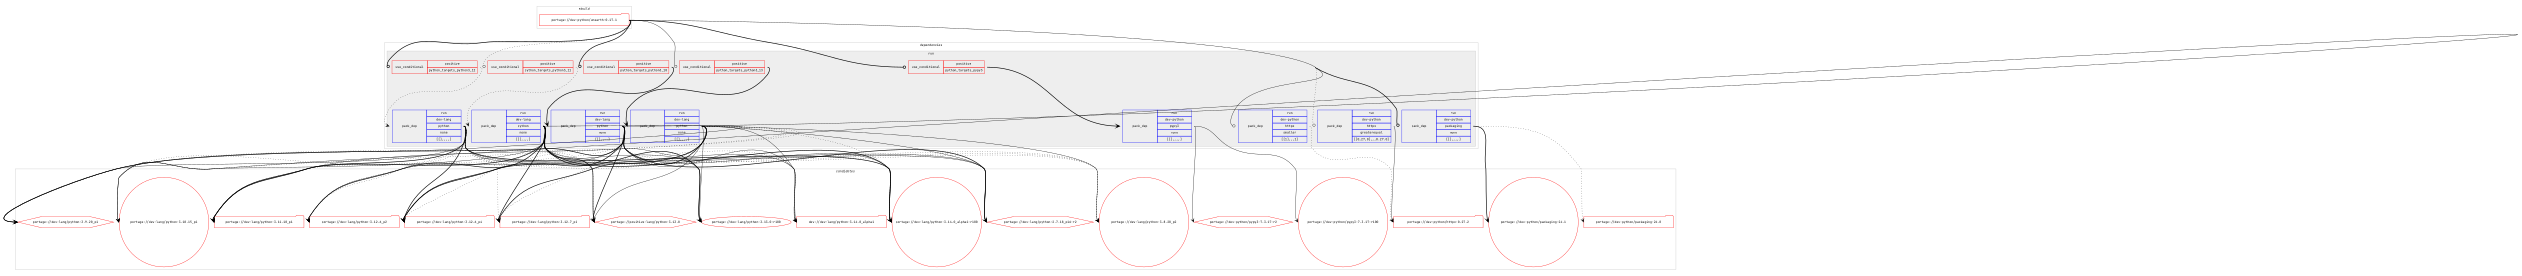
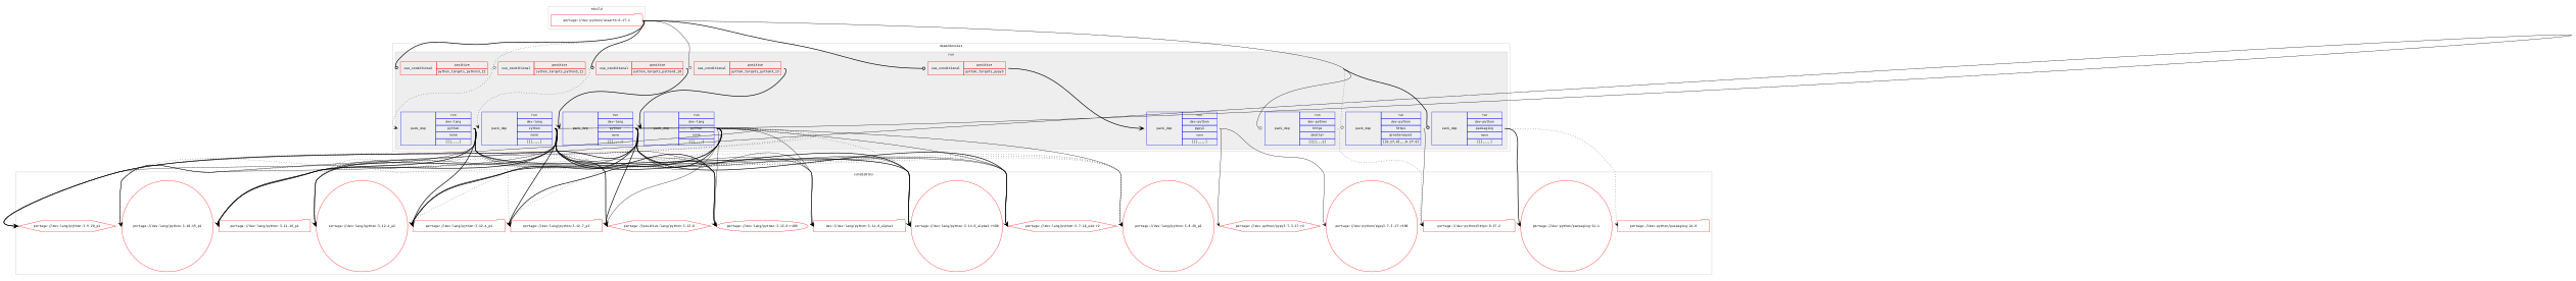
  digraph {
    compound=true
    concentrate=true
    fontname="JetBrains Mono"
    fontsize=10
    newrank=true
    rankdir=TB
    ranksep=1.5
    node [color=red fontname="JetBrains Mono" fontsize=10 shape=none]
    edge [arrowhead=vee fontname="JetBrains Mono" headport=w style=bold tailport=e weight=100]
    n1 [label="portage://dev-python/unearth-0.17.1" shape=folder width=4]
    n2 [color=blue label=<<TABLE BORDER="0" CELLBORDER="1" CELLSPACING="0" CELLPADDING="4" WIDTH="220"><TR><TD ROWSPAN="6" CELLPADDING="30">pack_dep</TD></TR><TR><TD WIDTH="110">run</TD></TR><TR><TD>dev-python</TD></TR><TR><TD>pypy3</TD></TR><TR><TD>none</TD></TR><TR><TD>[[],,,,]</TD></TR></TABLE>>]
    n3 [label=<<TABLE BORDER="0" CELLBORDER="1" CELLSPACING="0" CELLPADDING="4"><TR><TD ROWSPAN="3" CELLPADDING="10">use_conditional</TD></TR><TR><TD>positive</TD></TR><TR><TD>python_targets_pypy3</TD></TR></TABLE>>]
    n4 [color=blue label=<<TABLE BORDER="0" CELLBORDER="1" CELLSPACING="0" CELLPADDING="4" WIDTH="220"><TR><TD ROWSPAN="6" CELLPADDING="30">pack_dep</TD></TR><TR><TD WIDTH="110">run</TD></TR><TR><TD>dev-lang</TD></TR><TR><TD>python</TD></TR><TR><TD>none</TD></TR><TR><TD>[[],,,,]</TD></TR></TABLE>>]
    n5 [label=<<TABLE BORDER="0" CELLBORDER="1" CELLSPACING="0" CELLPADDING="4"><TR><TD ROWSPAN="3" CELLPADDING="10">use_conditional</TD></TR><TR><TD>positive</TD></TR><TR><TD>python_targets_python3_10</TD></TR></TABLE>>]
    n6 [color=blue label=<<TABLE BORDER="0" CELLBORDER="1" CELLSPACING="0" CELLPADDING="4" WIDTH="220"><TR><TD ROWSPAN="6" CELLPADDING="30">pack_dep</TD></TR><TR><TD WIDTH="110">run</TD></TR><TR><TD>dev-lang</TD></TR><TR><TD>python</TD></TR><TR><TD>none</TD></TR><TR><TD>[[],,,,]</TD></TR></TABLE>>]
    n7 [label=<<TABLE BORDER="0" CELLBORDER="1" CELLSPACING="0" CELLPADDING="4"><TR><TD ROWSPAN="3" CELLPADDING="10">use_conditional</TD></TR><TR><TD>positive</TD></TR><TR><TD>python_targets_python3_11</TD></TR></TABLE>>]
    n8 [color=blue label=<<TABLE BORDER="0" CELLBORDER="1" CELLSPACING="0" CELLPADDING="4" WIDTH="220"><TR><TD ROWSPAN="6" CELLPADDING="30">pack_dep</TD></TR><TR><TD WIDTH="110">run</TD></TR><TR><TD>dev-lang</TD></TR><TR><TD>python</TD></TR><TR><TD>none</TD></TR><TR><TD>[[],,,,]</TD></TR></TABLE>>]
    n9 [label=<<TABLE BORDER="0" CELLBORDER="1" CELLSPACING="0" CELLPADDING="4"><TR><TD ROWSPAN="3" CELLPADDING="10">use_conditional</TD></TR><TR><TD>positive</TD></TR><TR><TD>python_targets_python3_12</TD></TR></TABLE>>]
    n10 [color=blue label=<<TABLE BORDER="0" CELLBORDER="1" CELLSPACING="0" CELLPADDING="4" WIDTH="220"><TR><TD ROWSPAN="6" CELLPADDING="30">pack_dep</TD></TR><TR><TD WIDTH="110">run</TD></TR><TR><TD>dev-lang</TD></TR><TR><TD>python</TD></TR><TR><TD>none</TD></TR><TR><TD>[[],,,,]</TD></TR></TABLE>>]
    n11 [label=<<TABLE BORDER="0" CELLBORDER="1" CELLSPACING="0" CELLPADDING="4"><TR><TD ROWSPAN="3" CELLPADDING="10">use_conditional</TD></TR><TR><TD>positive</TD></TR><TR><TD>python_targets_python3_13</TD></TR></TABLE>>]
    n12 [color=blue label=<<TABLE BORDER="0" CELLBORDER="1" CELLSPACING="0" CELLPADDING="4" WIDTH="220"><TR><TD ROWSPAN="6" CELLPADDING="30">pack_dep</TD></TR><TR><TD WIDTH="110">run</TD></TR><TR><TD>dev-python</TD></TR><TR><TD>httpx</TD></TR><TR><TD>greaterequal</TD></TR><TR><TD>[[0,27,0],,,0.27.0]</TD></TR></TABLE>>]
    n13 [color=blue label=<<TABLE BORDER="0" CELLBORDER="1" CELLSPACING="0" CELLPADDING="4" WIDTH="220"><TR><TD ROWSPAN="6" CELLPADDING="30">pack_dep</TD></TR><TR><TD WIDTH="110">run</TD></TR><TR><TD>dev-python</TD></TR><TR><TD>httpx</TD></TR><TR><TD>smaller</TD></TR><TR><TD>[[1],,,1]</TD></TR></TABLE>>]
    n14 [color=blue label=<<TABLE BORDER="0" CELLBORDER="1" CELLSPACING="0" CELLPADDING="4" WIDTH="220"><TR><TD ROWSPAN="6" CELLPADDING="30">pack_dep</TD></TR><TR><TD WIDTH="110">run</TD></TR><TR><TD>dev-python</TD></TR><TR><TD>packaging</TD></TR><TR><TD>none</TD></TR><TR><TD>[[],,,,]</TD></TR></TABLE>>]
    n15 [label="portage://dev-python/pypy3-7.3.17-r2" shape=hexagon width=4]
    n16 [label="portage://dev-python/pypy3-7.3.17-r100" shape=circle width=4]
    n17 [label="portage://dev-lang/python-3.14.0_alpha1-r100" shape=circle width=4]
    n18 [label="dev://dev-lang/python-3.14.0_alpha1" shape=folder width=4]
    n19 [label="portage://dev-lang/python-3.13.0-r100" shape=ellipse width=4]
    n20 [label="portage://positive-lang/python-3.13.0" shape=hexagon width=4]
    n21 [label="portage://dev-lang/python-3.12.7_p1" shape=folder width=4]
    n22 [label="portage://dev-lang/python-3.12.6_p4" shape=folder width=4]
-   n23 [label="portage://dev-lang/python-3.12.6_p2" shape=folder width=4]
+   n23 [label="portage://dev-lang/python-3.12.6_p2" shape=circle width=4]
    n24 [label="portage://dev-lang/python-3.11.10_p1" shape=folder width=4]
    n25 [label="portage://dev-lang/python-3.10.15_p1" shape=circle width=4]
    n26 [label="portage://dev-lang/python-3.9.20_p1" shape=hexagon width=4]
    n27 [label="portage://dev-lang/python-3.8.20_p2" shape=circle width=4]
    n28 [label="portage://dev-lang/python-2.7.18_p16-r2" shape=hexagon width=4]
    n29 [label="portage://dev-python/httpx-0.27.2" shape=folder width=4]
    n30 [label="portage://dev-python/packaging-24.1" shape=circle width=4]
    n31 [label="portage://dev-python/packaging-24.0" shape=folder width=4]
    subgraph cluster_1 {
      color=gray
      label=<<i>ebuild</i>>
      n1
    }
    subgraph cluster_2 {
      color=gray
      label=<<i>dependencies</i>>
      subgraph cluster_3 {
        color=gray
        fillcolor="#eeeeee"
        label=<<i>compile</i>>
        style=filled
      }
      subgraph cluster_4 {
        color=gray
        fillcolor="#eeeeee"
        label=<<i>compile and run</i>>
        style=filled
      }
      subgraph cluster_5 {
        color=gray
        fillcolor="#eeeeee"
        label=<<i>run</i>>
        style=filled
        subgraph sub_6 {
          color=gray
          fillcolor="#eeeeee"
          label=<<i>run</i>>
          style=filled
          n3
          subgraph sub_7 {
            color=gray
            fillcolor="#eeeeee"
            label=<<i>run</i>>
            style=filled
            n2
          }
        }
        subgraph sub_8 {
          color=gray
          fillcolor="#eeeeee"
          label=<<i>run</i>>
          style=filled
          n5
          subgraph sub_9 {
            color=gray
            fillcolor="#eeeeee"
            label=<<i>run</i>>
            style=filled
            n4
          }
        }
        subgraph sub_10 {
          color=gray
          fillcolor="#eeeeee"
          label=<<i>run</i>>
          style=filled
          n7
          subgraph sub_11 {
            color=gray
            fillcolor="#eeeeee"
            label=<<i>run</i>>
            style=filled
            n6
          }
        }
        subgraph sub_12 {
          color=gray
          fillcolor="#eeeeee"
          label=<<i>run</i>>
          style=filled
          n9
          subgraph sub_13 {
            color=gray
            fillcolor="#eeeeee"
            label=<<i>run</i>>
            style=filled
            n8
          }
        }
        subgraph sub_14 {
          color=gray
          fillcolor="#eeeeee"
          label=<<i>run</i>>
          style=filled
          n11
          subgraph sub_15 {
            color=gray
            fillcolor="#eeeeee"
            label=<<i>run</i>>
            style=filled
            n10
          }
        }
        subgraph sub_16 {
          color=gray
          fillcolor="#eeeeee"
          label=<<i>run</i>>
          style=filled
          n12
        }
        subgraph sub_17 {
          color=gray
          fillcolor="#eeeeee"
          label=<<i>run</i>>
          style=filled
          n13
        }
        subgraph sub_18 {
          color=gray
          fillcolor="#eeeeee"
          label=<<i>run</i>>
          style=filled
          n14
        }
      }
    }
    subgraph cluster_19 {
      color=gray
      label=<<i>candidates</i>>
      rank=same
      subgraph sub_20 {
        color=black
        label=<<i>candidates</i>>
        nodesep=1
        rank=same
        n15
        n16
      }
      subgraph sub_21 {
        color=black
        label=<<i>candidates</i>>
        nodesep=1
        rank=same
        n17
        n18
        n19
        n20
        n21
        n22
        n23
        n24
        n25
        n26
        n27
        n28
      }
      subgraph sub_22 {
        color=black
        label=<<i>candidates</i>>
        nodesep=1
        rank=same
        n17
        n18
        n19
        n20
        n21
        n22
        n23
        n24
        n25
        n26
        n27
        n28
      }
      subgraph sub_23 {
        color=black
        label=<<i>candidates</i>>
        nodesep=1
        rank=same
        n17
        n18
        n19
        n20
        n21
        n22
        n23
        n24
        n25
        n26
        n27
        n28
      }
      subgraph sub_24 {
        color=black
        label=<<i>candidates</i>>
        nodesep=1
        rank=same
        n17
        n18
        n19
        n20
        n21
        n22
        n23
        n24
        n25
        n26
        n27
        n28
      }
      subgraph sub_25 {
        color=black
        label=<<i>candidates</i>>
        nodesep=1
        rank=same
        n29
      }
      subgraph sub_26 {
        color=black
        label=<<i>candidates</i>>
        nodesep=1
        rank=same
        n29
      }
      subgraph sub_27 {
        color=black
        label=<<i>candidates</i>>
        nodesep=1
        rank=same
        n30
        n31
      }
    }
    n1 -> n3 [arrowhead=odot weight=20]
    n1 -> n5 [arrowhead=odot weight=20]
    n1 -> n7 [arrowhead=odot style=dotted weight=20]
    n1 -> n9 [arrowhead=odot weight=20]
    n1 -> n11 [arrowhead=odot style=solid weight=20]
    n1 -> n12 [arrowhead=odot style=dotted weight=20]
    n1 -> n13 [arrowhead=odot style=solid weight=20]
    n1 -> n14 [arrowhead=odot weight=20]
    n2 -> n15 [style=solid]
    n2 -> n16 [style=solid]
    n3 -> n2 [weight=20]
    n4 -> n17 [style=solid]
    n4 -> n18 [style=solid]
    n4 -> n19 [style=solid]
    n4 -> n20
    n4 -> n21 [style=dotted]
    n4 -> n22
    n4 -> n23 [style=solid]
    n4 -> n24 [style=dotted]
    n4 -> n25 [style=solid]
    n4 -> n26
    n4 -> n27 [style=dotted]
    n4 -> n28
    n5 -> n4 [weight=20]
    n6 -> n17
    n6 -> n18 [style=solid]
    n6 -> n19
    n6 -> n20
    n6 -> n21
    n6 -> n22 [style=dotted]
    n6 -> n23
    n6 -> n24
    n6 -> n25 [style=solid]
    n6 -> n26 [style=solid]
    n6 -> n27 [style=dotted]
    n6 -> n28 [style=solid]
    n7 -> n6 [style=dotted weight=20]
    n8 -> n17
    n8 -> n18 [style=dotted]
    n8 -> n19 [style=solid]
    n8 -> n20 [style=dotted]
    n8 -> n21 [style=dotted]
    n8 -> n22
    n8 -> n23 [style=dotted]
    n8 -> n24
    n8 -> n25 [style=dotted]
    n8 -> n26 [style=solid]
    n8 -> n27 [style=dotted]
    n8 -> n28 [style=solid]
    n9 -> n8 [style=dotted weight=20]
    n10 -> n17 [style=dotted]
    n10 -> n18 [style=solid]
    n10 -> n19 [style=solid]
    n10 -> n20 [style=solid]
    n10 -> n21
    n10 -> n22
    n10 -> n23 [style=dotted]
    n10 -> n24 [style=solid]
    n10 -> n25 [style=dotted]
    n10 -> n26 [style=dotted]
    n10 -> n27 [style=solid]
    n10 -> n28 [style=solid]
    n11 -> n10 [weight=20]
    n12 -> n29 [style=solid]
    n13 -> n29 [style=dotted]
    n14 -> n30
    n14 -> n31 [style=dotted]
  }
